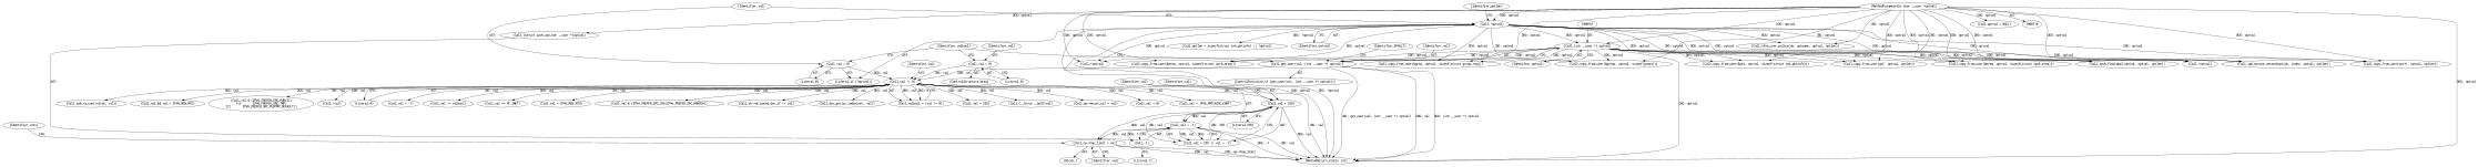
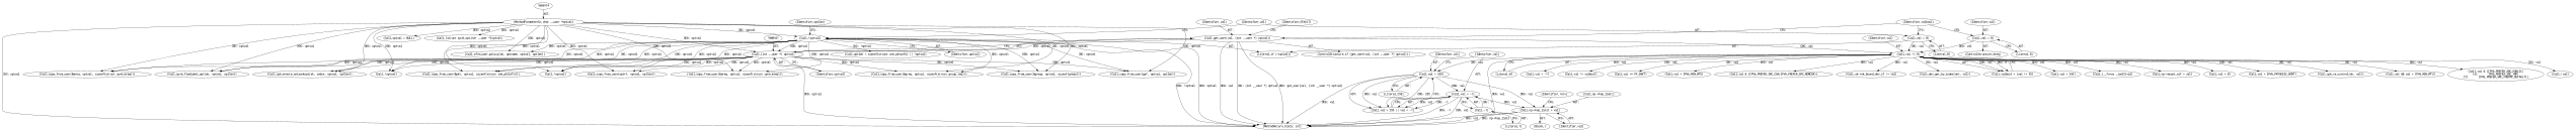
  digraph {
    fontname="Roboto Mono"
    node [fontname="Roboto Mono"]
    edge [fontname="Roboto Mono"]
    n1 [label="(Call,np->hop_limit = val)"]
    n2 [label="(Block,)"]
    n3 [label="(MethodReturn,static int)"]
    n4 [label="(Identifier,val)"]
    n5 [label="(Call,val > 255)"]
    n6 [label="(Call,val < -1)"]
    n7 [label="(Literal,255)"]
    n8 [label="(Call,val > 255 || val < -1)"]
    n9 [label="(Call,-1)"]
    n10 [label="(Call,val != 0)"]
    n11 [label="(Call,val < IPV6_PMTUDISC_DONT)"]
    n12 [label="(Call,ip6_ra_control(sk, val))"]
    n13 [label="(Call,val && val < IPV6_MIN_MTU)"]
    n14 [label="(Call,val & (IPV6_PREFER_SRC_PUBLIC|\n\t\t\t       IPV6_PREFER_SRC_TMP|\n\t\t\t       IPV6_PREFER_SRC_PUBTMP_DEFAULT))"]
    n15 [label="(Call,!val)"]
    n16 [label="(Literal,0)"]
    n17 [label="(Call,val < -1)"]
    n18 [label="(Call,val != valbool)"]
    n19 [label="(Call,val == PF_INET)"]
    n20 [label="(Call,val < IPV6_MIN_MTU)"]
    n21 [label="(Call,val & (IPV6_PREFER_SRC_CGA|IPV6_PREFER_SRC_NONCGA))"]
    n22 [label="(Call,sk->sk_bound_dev_if != val)"]
    n23 [label="(Call,dev_get_by_index(net, val))"]
    n24 [label="(Call,valbool = (val != 0))"]
    n25 [label="(Call,val > 255)"]
    n26 [label="(Call,(__force __be32)val)"]
    n27 [label="(Call,np->mcast_oif = val)"]
    n28 [label="(Call,val < 0)"]
    n29 [label="(Call,get_user(val, (int __user *) optval))"]
    n30 [label="(Call,(int __user *) optval)"]
    n31 [label="(ControlStructure,if (get_user(val, (int __user *) optval)))"]
    n32 [label="(Call,ip6_mroute_setsockopt(sk, index, optval, optlen))"]
    n33 [label="(Call,!optval)"]
    n34 [label="(Call,copy_from_user(&pkt, optval, sizeof(struct in6_pktinfo)))"]
    n35 [label="(Call,!optval)"]
    n36 [label="(Call,copy_from_user(opt+1, optval, optlen))"]
    n37 [label="(Call,copy_from_user(&mreq, optval, sizeof(struct ipv6_mreq)))"]
    n38 [label="(Call,copy_from_user(&greq, optval, sizeof(struct group_req)))"]
    n39 [label="(Call,copy_from_user(&greqs, optval, sizeof(greqs)))"]
    n40 [label="(Call,copy_from_user(gsf, optval, optlen))"]
    n41 [label="(Call,copy_from_user(&mreq, optval, sizeof(struct ipv6_mreq)))"]
    n42 [label="(Identifier,optval)"]
    n43 [label="(Call,ipv6_flowlabel_opt(sk, optval, optlen))"]
    n44 [label="(Call,xfrm_user_policy(sk, optname, optval, optlen))"]
    n45 [label="(Call,!optval)"]
    n46 [label="(Call,optlen < sizeof(struct in6_pktinfo) || !optval)"]
    n47 [label="(Literal,if (!optval))"]
    n48 [label="(Identifier,optval)"]
    n49 [label="(MethodParameterIn,char __user *optval)"]
    n50 [label="(Call,optval = NULL)"]
    n51 [label="(Call,(struct ipv6_opt_hdr __user *)optval)"]
    1000114
    n53 [label="(Call,val = 0)"]
    n54 [label="(Literal,0)"]
    n55 [label="(ControlStructure,mreq)"]
    n56 [label="(Call,val = 0)"]
    n57 [label="(Literal,0)"]
    n58 [label="(Literal,1)"]
    n59 [label="(Identifier,EFAULT)"]
    n60 [label="(Identifier,retv)"]
+   n61 [label="(Call,np->hop_limit)"]
    n62 [label="(Identifier,val)"]
    n63 [label="(Identifier,val)"]
    n64 [label="(Identifier,val)"]
    n65 [label="(Identifier,val)"]
    n66 [label="(Identifier,val)"]
    n67 [label="(Identifier,optlen)"]
    n68 [label="(Identifier,valbool)"]
    n69 [label="(Identifier,val)"]
    1000161
    n1 -> n2 [label="AST: "]
    n1 -> n3 [label="DDG: val"]
    n1 -> n3 [label="DDG: np->hop_limit"]
    n1 -> n4 [label="CFG: "]
    n4 -> n1 [label="AST: "]
    n5 -> n1 [label="DDG: val"]
    n5 -> n3 [label="DDG: val"]
    n5 -> n6 [label="DDG: val"]
    n5 -> n7 [label="CFG: "]
    n5 -> n8 [label="AST: "]
    n5 -> n8 [label="DDG: val"]
    n5 -> n8 [label="DDG: 255"]
    n6 -> n1 [label="DDG: val"]
    n6 -> n3 [label="DDG: -1"]
    n6 -> n3 [label="DDG: val"]
    n6 -> n8 [label="AST: "]
    n6 -> n8 [label="DDG: val"]
    n6 -> n8 [label="DDG: -1"]
    n6 -> n9 [label="CFG: "]
    n7 -> n5 [label="AST: "]
    n8 -> n5 [label="CFG: "]
    n8 -> n6 [label="CFG: "]
    n9 -> n6 [label="AST: "]
    n9 -> n6 [label="DDG: 1"]
    n9 -> n58 [label="CFG: "]
    n10 -> n3 [label="DDG: val"]
    n10 -> n5 [label="DDG: val"]
    n10 -> n11 [label="DDG: val"]
    n10 -> n12 [label="DDG: val"]
    n10 -> n13 [label="DDG: val"]
    n10 -> n14 [label="DDG: val"]
    n10 -> n15 [label="DDG: val"]
    n10 -> n16 [label="CFG: "]
    n10 -> n17 [label="DDG: val"]
    n10 -> n18 [label="DDG: val"]
    n10 -> n19 [label="DDG: val"]
    n10 -> n20 [label="DDG: val"]
    n10 -> n21 [label="DDG: val"]
    n10 -> n22 [label="DDG: val"]
    n10 -> n23 [label="DDG: val"]
    n10 -> n24 [label="AST: "]
    n10 -> n24 [label="DDG: val"]
    n10 -> n24 [label="DDG: 0"]
    n10 -> n25 [label="DDG: val"]
    n10 -> n26 [label="DDG: val"]
    n10 -> n27 [label="DDG: val"]
    n10 -> n28 [label="DDG: val"]
    n16 -> n10 [label="AST: "]
    n24 -> n10 [label="CFG: "]
    n29 -> n3 [label="DDG: val"]
    n29 -> n3 [label="DDG: (int __user *) optval"]
    n29 -> n3 [label="DDG: get_user(val, (int __user *) optval)"]
    n29 -> n10 [label="DDG: val"]
    n29 -> n30 [label="CFG: "]
    n29 -> n31 [label="AST: "]
    n30 -> n3 [label="DDG: optval"]
    n30 -> n29 [label="AST: "]
    n30 -> n29 [label="DDG: optval"]
    n30 -> n32 [label="DDG: optval"]
    n30 -> n33 [label="DDG: optval"]
    n30 -> n34 [label="DDG: optval"]
    n30 -> n35 [label="DDG: optval"]
    n30 -> n36 [label="DDG: optval"]
    n30 -> n37 [label="DDG: optval"]
    n30 -> n38 [label="DDG: optval"]
    n30 -> n39 [label="DDG: optval"]
    n30 -> n40 [label="DDG: optval"]
    n30 -> n41 [label="DDG: optval"]
    n30 -> n42 [label="CFG: "]
    n30 -> n43 [label="DDG: optval"]
    n42 -> n30 [label="AST: "]
    n45 -> n3 [label="DDG: !optval"]
    n45 -> n3 [label="DDG: optval"]
    n45 -> n30 [label="DDG: optval"]
    n45 -> n32 [label="DDG: optval"]
    n45 -> n33 [label="DDG: optval"]
    n45 -> n34 [label="DDG: optval"]
    n45 -> n35 [label="DDG: optval"]
    n45 -> n36 [label="DDG: optval"]
    n45 -> n37 [label="DDG: optval"]
    n45 -> n38 [label="DDG: optval"]
    n45 -> n39 [label="DDG: optval"]
    n45 -> n40 [label="DDG: optval"]
    n45 -> n41 [label="DDG: optval"]
    n45 -> n43 [label="DDG: optval"]
    n45 -> n44 [label="DDG: optval"]
    n45 -> n46 [label="DDG: !optval"]
    n45 -> n47 [label="AST: "]
    n45 -> n48 [label="CFG: "]
    n48 -> n45 [label="AST: "]
    n49 -> n3 [label="DDG: optval"]
    n49 -> n30 [label="DDG: optval"]
    n49 -> n32 [label="DDG: optval"]
    n49 -> n33 [label="DDG: optval"]
    n49 -> n34 [label="DDG: optval"]
    n49 -> n35 [label="DDG: optval"]
    n49 -> n36 [label="DDG: optval"]
    n49 -> n37 [label="DDG: optval"]
    n49 -> n38 [label="DDG: optval"]
    n49 -> n39 [label="DDG: optval"]
    n49 -> n40 [label="DDG: optval"]
    n49 -> n41 [label="DDG: optval"]
    n49 -> n43 [label="DDG: optval"]
    n49 -> n44 [label="DDG: optval"]
    n49 -> n45 [label="DDG: optval"]
    n49 -> n50 [label="DDG: optval"]
    n49 -> n51 [label="DDG: optval"]
-   n49 -> 1000114 [label="AST: "]
+   1000114 -> n49 [label="AST: "]
    n53 -> n10 [label="DDG: val"]
    n53 -> n54 [label="CFG: "]
    n53 -> n55 [label="AST: "]
    n54 -> n53 [label="AST: "]
    n56 -> n10 [label="DDG: val"]
    n56 -> n47 [label="AST: "]
    n56 -> n57 [label="CFG: "]
    n57 -> n56 [label="AST: "]
-   n51 -> n9 [label="AST: "]
+   n58 -> n9 [label="AST: "]
    n59 -> n29 [label="CFG: "]
    n60 -> n1 [label="CFG: "]
+   n61 -> n1 [label="AST: "]
    n62 -> n29 [label="AST: "]
    n63 -> n5 [label="AST: "]
    n64 -> n45 [label="CFG: "]
    n64 -> n56 [label="AST: "]
    n65 -> n10 [label="AST: "]
    n66 -> n5 [label="CFG: "]
    n66 -> n6 [label="AST: "]
    n67 -> n45 [label="CFG: "]
    n68 -> n29 [label="CFG: "]
    n68 -> n53 [label="CFG: "]
    n68 -> n56 [label="CFG: "]
    n69 -> n53 [label="AST: "]
    1000161 -> n30 [label="AST: "]
  }
